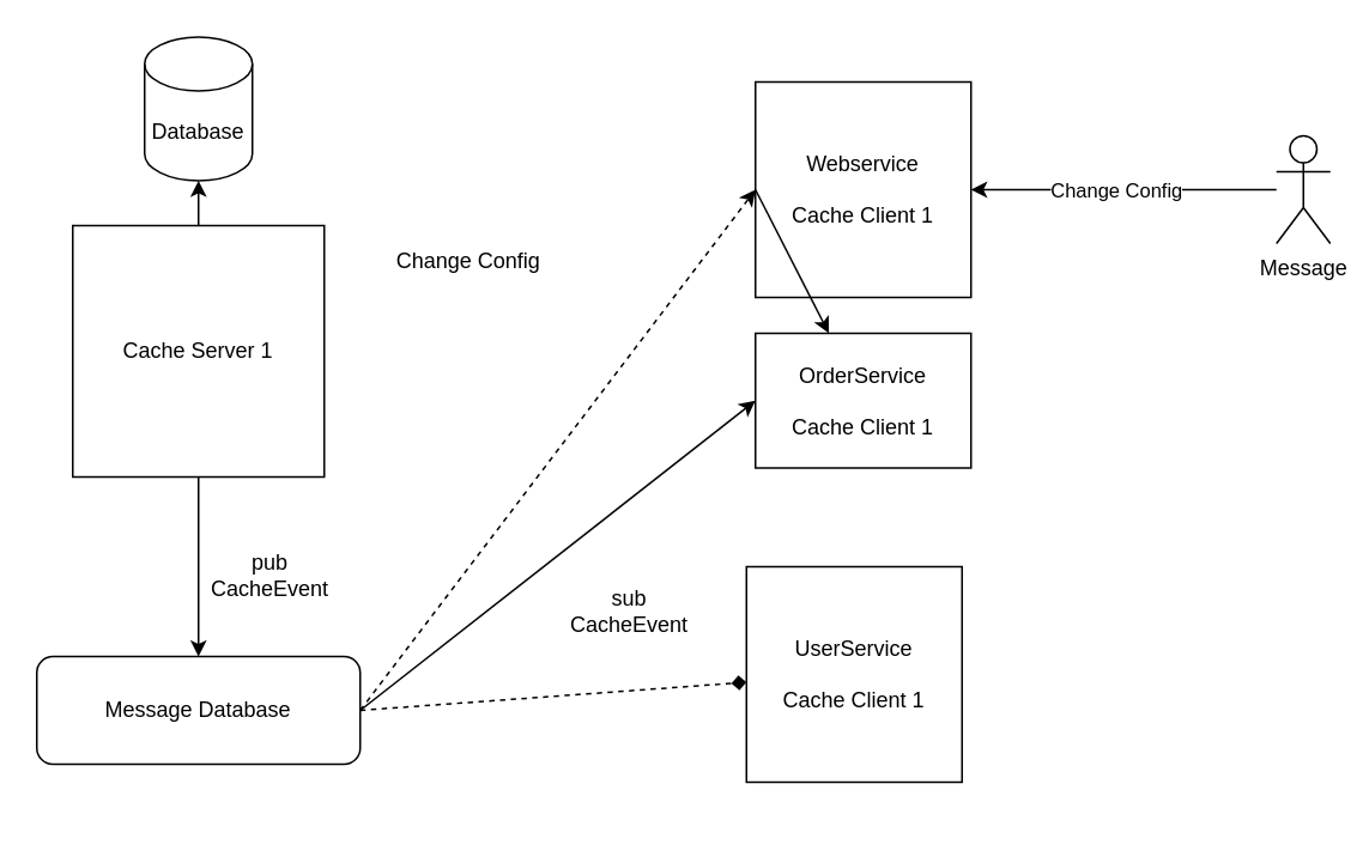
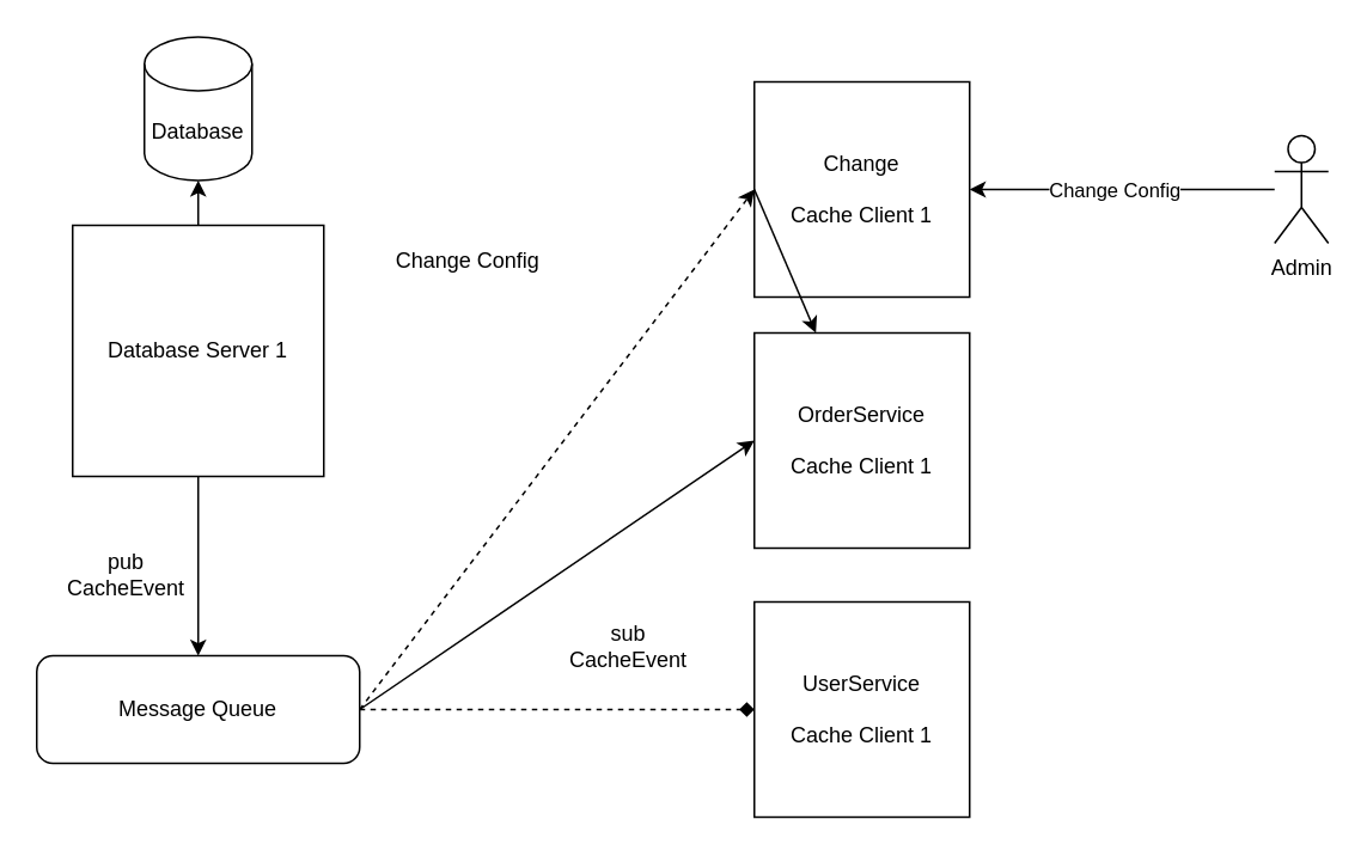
  <mxCell id="0" />
  <mxCell id="1" parent="0" />
  <mxCell id="2" value="" style="edgeStyle=orthogonalEdgeStyle;rounded=0;orthogonalLoop=1;jettySize=auto;html=1;" edge="1" parent="1" source="4" target="5"><mxGeometry relative="1" as="geometry" /></mxCell>
  <mxCell id="3" style="edgeStyle=orthogonalEdgeStyle;rounded=0;orthogonalLoop=1;jettySize=auto;html=1;exitX=0.5;exitY=1;exitDx=0;exitDy=0;" edge="1" parent="1" source="4" target="9"><mxGeometry relative="1" as="geometry" /></mxCell>
- <mxCell id="4" value="Cache Server 1" style="whiteSpace=wrap;html=1;aspect=fixed;" vertex="1" parent="1"><mxGeometry x="40" y="125" width="140" height="140" as="geometry" /></mxCell>
+ <mxCell id="4" value="Database Server 1" style="whiteSpace=wrap;html=1;aspect=fixed;" vertex="1" parent="1"><mxGeometry x="40" y="125" width="140" height="140" as="geometry" /></mxCell>
  <mxCell id="5" value="Database&lt;br&gt;" style="shape=cylinder3;whiteSpace=wrap;html=1;boundedLbl=1;backgroundOutline=1;size=15;" vertex="1" parent="1"><mxGeometry x="80" y="20" width="60" height="80" as="geometry" /></mxCell>
- <mxCell id="6" value="Webservice&lt;br&gt;&lt;br&gt;Cache Client 1" style="whiteSpace=wrap;html=1;aspect=fixed;" vertex="1" parent="1"><mxGeometry x="420" y="45" width="120" height="120" as="geometry" /></mxCell>
- <mxCell id="7" value="UserService&lt;br&gt;&lt;br&gt;Cache Client 1" style="whiteSpace=wrap;html=1;aspect=fixed;" vertex="1" parent="1"><mxGeometry x="415" y="315" width="120" height="120" as="geometry" /></mxCell>
- <mxCell id="8" value="OrderService&lt;br&gt;&lt;br&gt;Cache Client 1" style="whiteSpace=wrap;html=1;aspect=fixed;" vertex="1" parent="1"><mxGeometry x="420" y="185" width="120" height="75" as="geometry" /></mxCell>
- <mxCell id="9" value="Message Database" style="rounded=1;whiteSpace=wrap;html=1;" vertex="1" parent="1"><mxGeometry x="20" y="365" width="180" height="60" as="geometry" /></mxCell>
- <mxCell id="10" value="pub CacheEvent" style="text;html=1;strokeColor=none;fillColor=none;align=center;verticalAlign=middle;whiteSpace=wrap;rounded=0;" vertex="1" parent="1"><mxGeometry x="120" y="305" width="60" height="30" as="geometry" /></mxCell>
+ <mxCell id="6" value="Change&lt;br&gt;&lt;br&gt;Cache Client 1" style="whiteSpace=wrap;html=1;aspect=fixed;" vertex="1" parent="1"><mxGeometry x="420" y="45" width="120" height="120" as="geometry" /></mxCell>
+ <mxCell id="7" value="UserService&lt;br&gt;&lt;br&gt;Cache Client 1" style="whiteSpace=wrap;html=1;aspect=fixed;" vertex="1" parent="1"><mxGeometry x="420" y="335" width="120" height="120" as="geometry" /></mxCell>
+ <mxCell id="8" value="OrderService&lt;br&gt;&lt;br&gt;Cache Client 1" style="whiteSpace=wrap;html=1;aspect=fixed;" vertex="1" parent="1"><mxGeometry x="420" y="185" width="120" height="120" as="geometry" /></mxCell>
+ <mxCell id="9" value="Message Queue" style="rounded=1;whiteSpace=wrap;html=1;" vertex="1" parent="1"><mxGeometry x="20" y="365" width="180" height="60" as="geometry" /></mxCell>
+ <mxCell id="10" value="pub CacheEvent" style="text;html=1;strokeColor=none;fillColor=none;align=center;verticalAlign=middle;whiteSpace=wrap;rounded=0;" vertex="1" parent="1"><mxGeometry x="40" y="305" width="60" height="30" as="geometry" /></mxCell>
  <mxCell id="11" value="" style="endArrow=classic;html=1;rounded=0;exitX=1;exitY=0.5;exitDx=0;exitDy=0;entryX=0;entryY=0.5;entryDx=0;entryDy=0;dashed=1;" edge="1" parent="1" source="9" target="6"><mxGeometry width="50" height="50" relative="1" as="geometry"><mxPoint x="260" y="345" as="sourcePoint" /><mxPoint x="310" y="295" as="targetPoint" /></mxGeometry></mxCell>
- <mxCell id="12" value="sub&lt;br&gt;CacheEvent" style="text;html=1;strokeColor=none;fillColor=none;align=center;verticalAlign=middle;whiteSpace=wrap;rounded=0;" vertex="1" parent="1"><mxGeometry x="320" y="325" width="60" height="30" as="geometry" /></mxCell>
+ <mxCell id="12" value="sub&lt;br&gt;CacheEvent" style="text;html=1;strokeColor=none;fillColor=none;align=center;verticalAlign=middle;whiteSpace=wrap;rounded=0;" vertex="1" parent="1"><mxGeometry x="320" y="345" width="60" height="30" as="geometry" /></mxCell>
  <mxCell id="13" value="" style="endArrow=classic;html=1;rounded=0;dashed=0;exitX=1;exitY=0.5;exitDx=0;exitDy=0;entryX=0;entryY=0.5;entryDx=0;entryDy=0;" edge="1" parent="1" source="9" target="8"><mxGeometry width="50" height="50" relative="1" as="geometry"><mxPoint x="340" y="375" as="sourcePoint" /><mxPoint x="390" y="325" as="targetPoint" /></mxGeometry></mxCell>
  <mxCell id="14" value="" style="endArrow=diamond;html=1;rounded=0;dashed=1;exitX=1;exitY=0.5;exitDx=0;exitDy=0;" edge="1" parent="1" source="9" target="7"><mxGeometry width="50" height="50" relative="1" as="geometry"><mxPoint x="340" y="375" as="sourcePoint" /><mxPoint x="390" y="325" as="targetPoint" /></mxGeometry></mxCell>
  <mxCell id="15" style="edgeStyle=orthogonalEdgeStyle;rounded=0;orthogonalLoop=1;jettySize=auto;html=1;entryX=1;entryY=0.5;entryDx=0;entryDy=0;" edge="1" parent="1" source="17" target="6"><mxGeometry relative="1" as="geometry" /></mxCell>
  <mxCell id="16" value="Change Config" style="edgeLabel;html=1;align=center;verticalAlign=middle;resizable=0;points=[];" vertex="1" connectable="0" parent="15"><mxGeometry x="0.224" y="5" relative="1" as="geometry"><mxPoint x="14" y="-5" as="offset" /></mxGeometry></mxCell>
- <mxCell id="17" value="Message&lt;br&gt;" style="shape=umlActor;verticalLabelPosition=bottom;verticalAlign=top;html=1;outlineConnect=0;" vertex="1" parent="1"><mxGeometry x="710" y="75" width="30" height="60" as="geometry" /></mxCell>
+ <mxCell id="17" value="Admin&lt;br&gt;" style="shape=umlActor;verticalLabelPosition=bottom;verticalAlign=top;html=1;outlineConnect=0;" vertex="1" parent="1"><mxGeometry x="710" y="75" width="30" height="60" as="geometry" /></mxCell>
  <mxCell id="18" value="" style="endArrow=classic;html=1;rounded=0;exitX=0;exitY=0.5;exitDx=0;exitDy=0;" edge="1" parent="1" source="6" target="8"><mxGeometry width="50" height="50" relative="1" as="geometry"><mxPoint x="280" y="105" as="sourcePoint" /><mxPoint x="330" y="55" as="targetPoint" /></mxGeometry></mxCell>
  <mxCell id="19" value="Change Config" style="text;html=1;align=center;verticalAlign=middle;resizable=0;points=[];autosize=1;strokeColor=none;fillColor=none;" vertex="1" parent="1"><mxGeometry x="210" y="135" width="100" height="20" as="geometry" /></mxCell>
